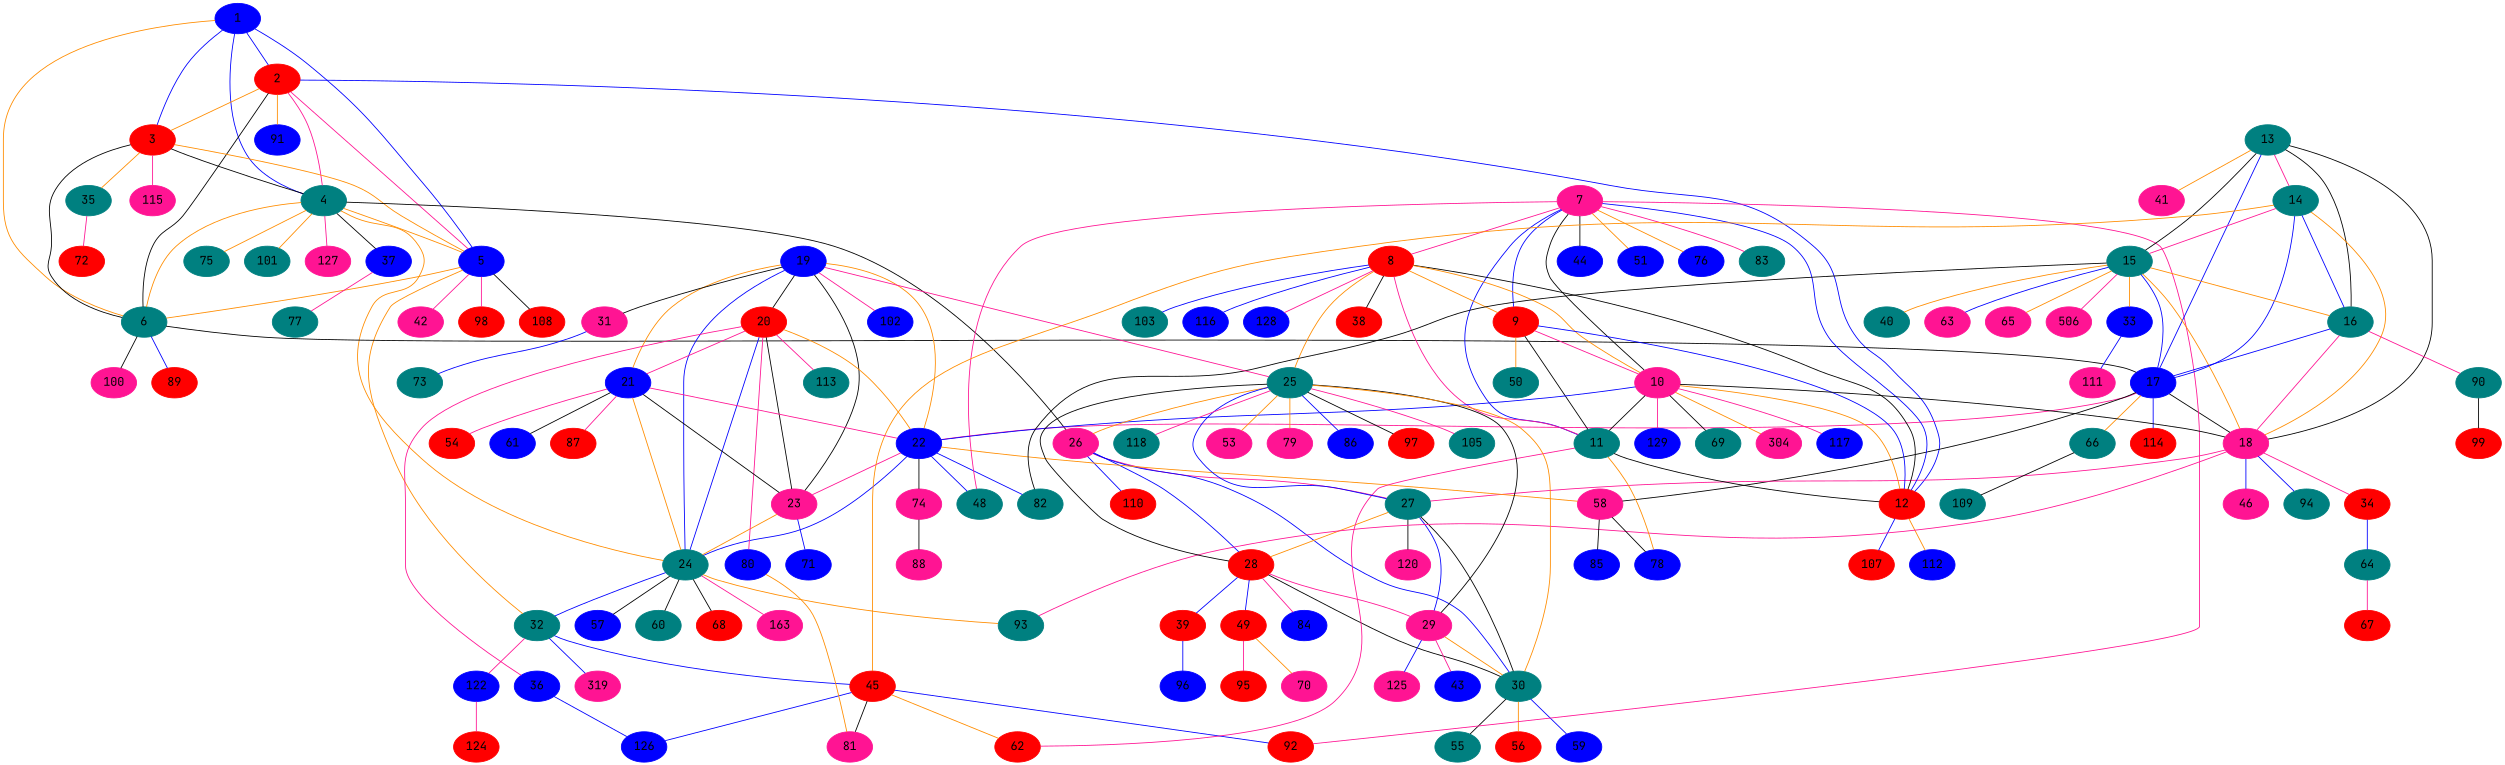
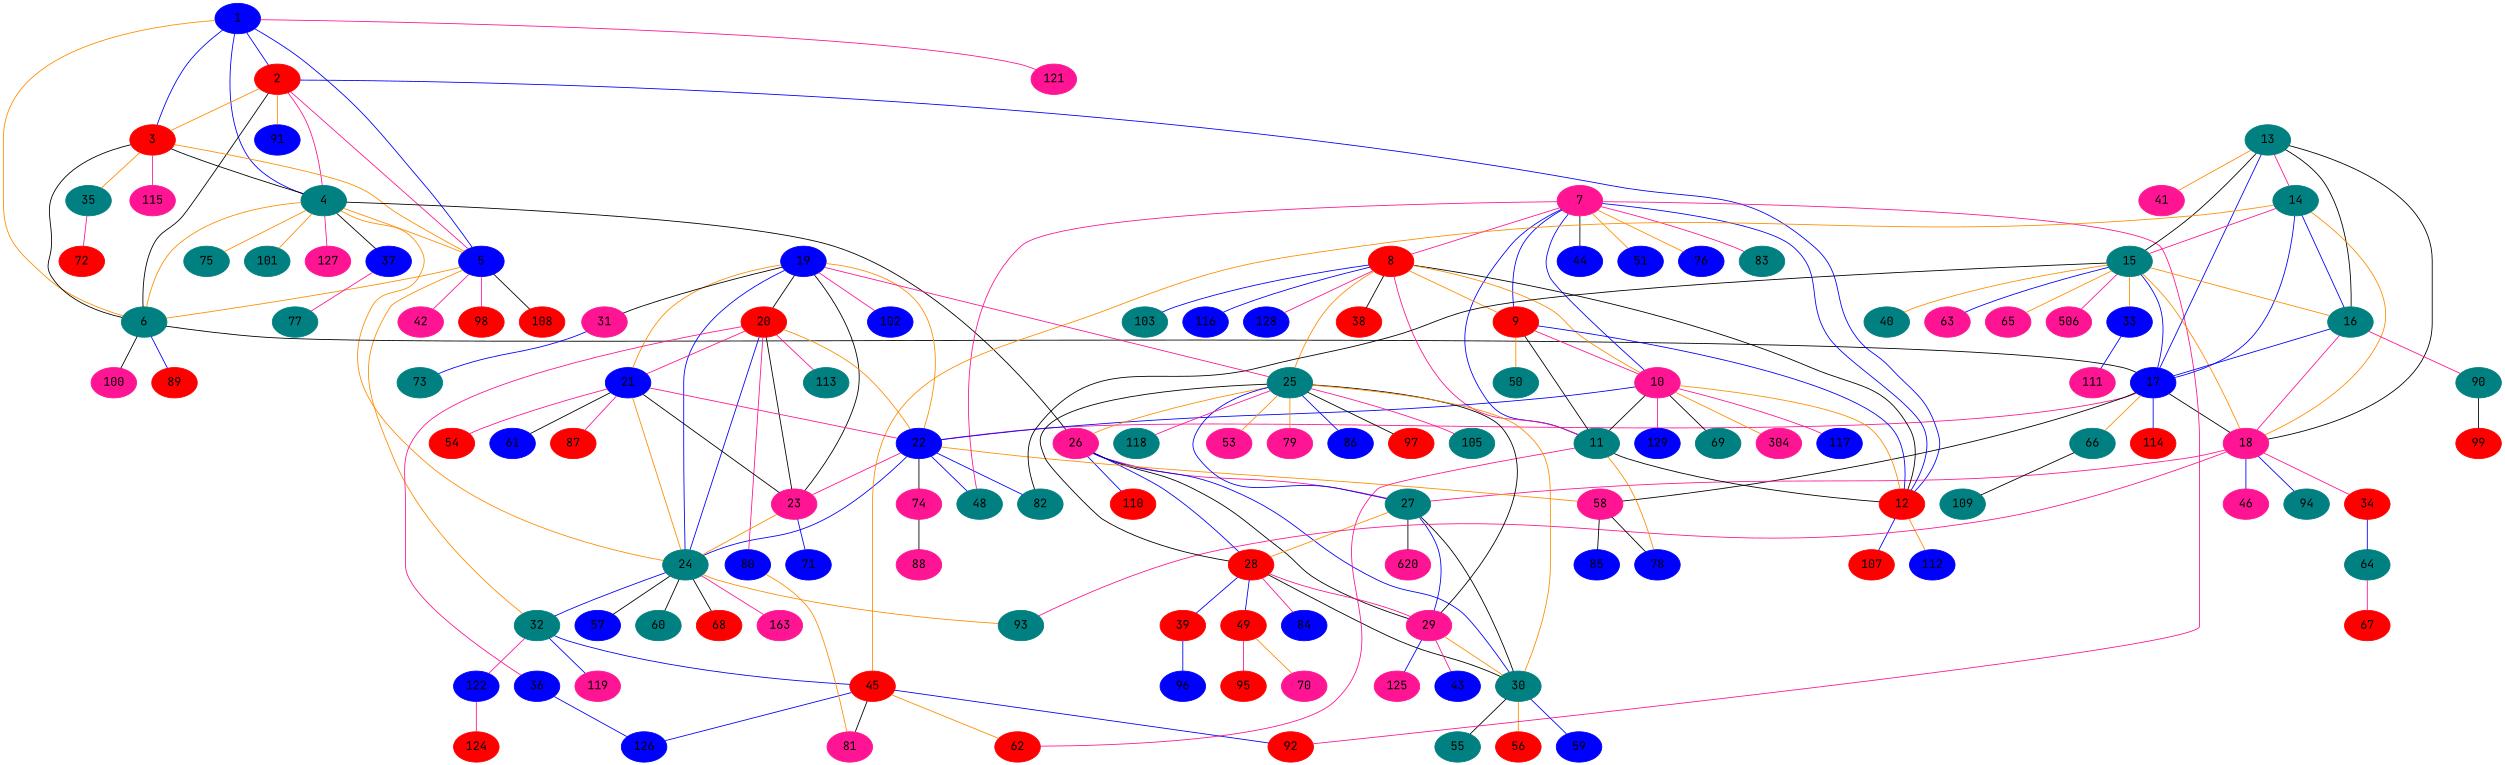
  graph {
    fontname="JetBrains Mono"
    node [color=teal fontname="JetBrains Mono" style=filled]
    edge [color=blue fontname="JetBrains Mono"]
    1 [color=blue]
    2 [color=red]
    3 [color=red]
    4
    5 [color=blue]
    6
+   121 [color=deeppink]
    12 [color=red]
    91 [color=blue]
    35
    115 [color=deeppink]
    24
    26 [color=deeppink]
    37 [color=blue]
    75
    101
    127 [color=deeppink]
    32
    42 [color=deeppink]
    98 [color=red]
    108 [color=red]
    17 [color=blue]
    89 [color=red]
    100 [color=deeppink]
    107 [color=red]
    112 [color=blue]
    72 [color=red]
    93
    57 [color=blue]
    60
    68 [color=red]
    n32 [color=deeppink label=163]
    27
    28 [color=red]
    29 [color=deeppink]
    30
    110 [color=red]
    77
    45 [color=red]
-   119 [color=deeppink label=319]
+   119 [color=deeppink]
    122 [color=blue]
    18 [color=deeppink]
    22 [color=blue]
    58 [color=deeppink]
    66
    114 [color=red]
    7 [color=deeppink]
    8 [color=red]
    9 [color=red]
    10 [color=deeppink]
    11
    44 [color=blue]
    48
    51 [color=blue]
    76 [color=blue]
    83
    92 [color=red]
    25
    38 [color=red]
    103
    116 [color=blue]
    128 [color=blue]
    50
    69
    n65 [color=deeppink label=304]
    117 [color=blue]
    129 [color=blue]
    62 [color=red]
    78 [color=blue]
    53 [color=deeppink]
    79 [color=deeppink]
    86 [color=blue]
    97 [color=red]
    105
    118
    34 [color=red]
    46 [color=deeppink]
    94
    82
    23 [color=deeppink]
    74 [color=deeppink]
    13
    14
    15
    16
    41 [color=deeppink]
    33 [color=blue]
    40
    63 [color=deeppink]
    65 [color=deeppink]
    n91 [color=deeppink label=506]
    90
    126 [color=blue]
    81 [color=deeppink]
    111 [color=deeppink]
    99 [color=red]
    85 [color=blue]
    109
-   120 [color=deeppink]
+   120 [color=deeppink label=620]
    64
    19 [color=blue]
    20 [color=red]
    21 [color=blue]
    31 [color=deeppink]
    102 [color=blue]
    36 [color=blue]
    80 [color=blue]
    113
    54 [color=red]
    61 [color=blue]
    87 [color=red]
    71 [color=blue]
    73
    88 [color=deeppink]
    39 [color=red]
    49 [color=red]
    84 [color=blue]
    43 [color=blue]
    125 [color=deeppink]
    55
    56 [color=red]
    59 [color=blue]
    96 [color=blue]
    70 [color=deeppink]
    95 [color=red]
    124 [color=red]
    67 [color=red]
    1 -- 2
    1 -- 3
    1 -- 4
    1 -- 5
    1 -- 6 [color=darkorange]
+   1 -- 121 [color=deeppink]
    2 -- 3 [color=darkorange]
    2 -- 4 [color=deeppink]
    2 -- 5 [color=deeppink]
    2 -- 6 [color=black]
    2 -- 12
    2 -- 91 [color=darkorange]
    3 -- 4 [color=black]
    3 -- 5 [color=darkorange]
    3 -- 6 [color=black]
    3 -- 35 [color=darkorange]
    3 -- 115 [color=deeppink]
    4 -- 5 [color=darkorange]
    4 -- 6 [color=darkorange]
    4 -- 24 [color=darkorange]
    4 -- 26 [color=black]
    4 -- 37 [color=black]
    4 -- 75 [color=darkorange]
    4 -- 101 [color=darkorange]
    4 -- 127 [color=deeppink]
    5 -- 6 [color=darkorange]
    5 -- 32 [color=darkorange]
    5 -- 42 [color=deeppink]
    5 -- 98 [color=deeppink]
    5 -- 108 [color=black]
    6 -- 17 [color=black]
    6 -- 89
    6 -- 100 [color=black]
    12 -- 107
    12 -- 112 [color=darkorange]
    35 -- 72 [color=deeppink]
    24 -- 32
    24 -- 93 [color=darkorange]
    24 -- 57 [color=black]
    24 -- 60 [color=black]
    24 -- 68 [color=black]
    24 -- n32 [color=deeppink]
    26 -- 27 [color=deeppink]
    26 -- 28
+   26 -- 29 [color=black]
    26 -- 30
    26 -- 110
    37 -- 77 [color=deeppink]
    32 -- 45
    32 -- 119
    32 -- 122 [color=deeppink]
    17 -- 18 [color=black]
    17 -- 22 [color=deeppink]
    17 -- 58 [color=black]
    17 -- 66 [color=darkorange]
    17 -- 114
    27 -- 28 [color=darkorange]
    27 -- 29
    27 -- 30 [color=black]
    27 -- 120 [color=black]
    28 -- 29 [color=deeppink]
    28 -- 30 [color=black]
    28 -- 39
    28 -- 49
    28 -- 84 [color=deeppink]
    29 -- 30 [color=darkorange]
    29 -- 43 [color=deeppink]
    29 -- 125
    30 -- 55 [color=black]
    30 -- 56 [color=darkorange]
    30 -- 59
    45 -- 92
    45 -- 62 [color=darkorange]
    45 -- 126
    45 -- 81 [color=black]
    122 -- 124 [color=deeppink]
    18 -- 93 [color=deeppink]
    18 -- 27 [color=deeppink]
    18 -- 34 [color=deeppink]
    18 -- 46
    18 -- 94
    22 -- 24
    22 -- 58 [color=darkorange]
    22 -- 48
    22 -- 82
    22 -- 23 [color=deeppink]
    22 -- 74 [color=black]
    58 -- 78 [color=black]
    58 -- 85 [color=black]
    66 -- 109 [color=black]
    7 -- 12
    7 -- 8 [color=deeppink]
    7 -- 9
-   7 -- 10 [color=black]
+   7 -- 10
    7 -- 11
    7 -- 44 [color=black]
    7 -- 48 [color=deeppink]
    7 -- 51 [color=darkorange]
    7 -- 76 [color=darkorange]
    7 -- 83 [color=deeppink]
    7 -- 92 [color=deeppink]
    8 -- 12 [color=black]
    8 -- 9 [color=darkorange]
    8 -- 10 [color=darkorange]
    8 -- 11 [color=deeppink]
    8 -- 25 [color=darkorange]
    8 -- 38 [color=black]
    8 -- 103
    8 -- 116
    8 -- 128 [color=deeppink]
    9 -- 12
    9 -- 10 [color=deeppink]
    9 -- 11 [color=black]
    9 -- 50 [color=darkorange]
    10 -- 12 [color=darkorange]
-   10 -- 18 [color=black]
    10 -- 22
    10 -- 11 [color=black]
    10 -- 69 [color=black]
    10 -- n65 [color=darkorange]
    10 -- 117 [color=deeppink]
    10 -- 129 [color=deeppink]
    11 -- 12 [color=black]
    11 -- 62 [color=deeppink]
    11 -- 78 [color=darkorange]
    25 -- 26 [color=darkorange]
    25 -- 27
    25 -- 28 [color=black]
    25 -- 29 [color=black]
    25 -- 30 [color=darkorange]
    25 -- 53 [color=darkorange]
    25 -- 79 [color=darkorange]
    25 -- 86
    25 -- 97 [color=black]
    25 -- 105 [color=deeppink]
    25 -- 118 [color=deeppink]
    34 -- 64
    23 -- 24 [color=darkorange]
    23 -- 71
    74 -- 88 [color=black]
    13 -- 17
    13 -- 18 [color=black]
    13 -- 14 [color=deeppink]
    13 -- 15 [color=black]
    13 -- 16 [color=black]
    13 -- 41 [color=darkorange]
    14 -- 17
    14 -- 45 [color=darkorange]
    14 -- 18 [color=darkorange]
    14 -- 15 [color=deeppink]
    14 -- 16
    15 -- 17
    15 -- 18 [color=darkorange]
    15 -- 82 [color=black]
    15 -- 16 [color=darkorange]
    15 -- 33 [color=darkorange]
    15 -- 40 [color=darkorange]
    15 -- 63
    15 -- 65 [color=darkorange]
    15 -- n91 [color=deeppink]
    16 -- 17
    16 -- 18 [color=deeppink]
    16 -- 90 [color=deeppink]
    33 -- 111
    90 -- 99 [color=black]
    64 -- 67 [color=deeppink]
    19 -- 24
    19 -- 22 [color=darkorange]
    19 -- 25 [color=deeppink]
    19 -- 23 [color=black]
    19 -- 20 [color=black]
    19 -- 21 [color=darkorange]
    19 -- 31 [color=black]
    19 -- 102 [color=deeppink]
    20 -- 24
    20 -- 22 [color=darkorange]
    20 -- 23 [color=black]
    20 -- 21 [color=deeppink]
    20 -- 36 [color=deeppink]
    20 -- 80 [color=deeppink]
    20 -- 113 [color=deeppink]
    21 -- 24 [color=darkorange]
    21 -- 22 [color=deeppink]
    21 -- 23 [color=black]
    21 -- 54 [color=deeppink]
    21 -- 61 [color=black]
    21 -- 87 [color=deeppink]
    31 -- 73
    36 -- 126
    80 -- 81 [color=darkorange]
    39 -- 96
    49 -- 70 [color=darkorange]
    49 -- 95 [color=deeppink]
  }
